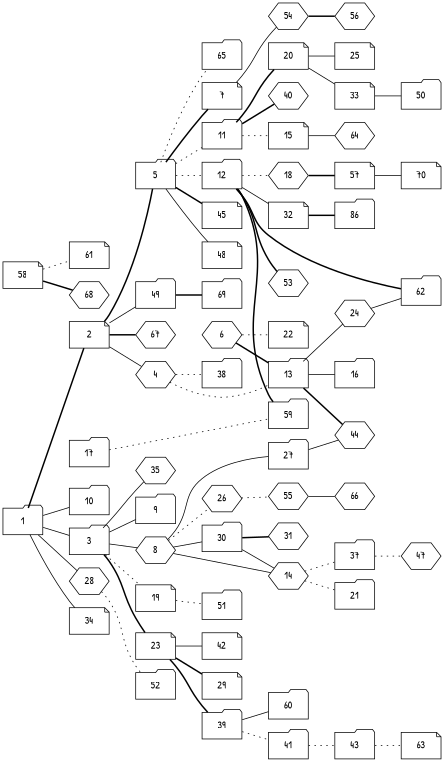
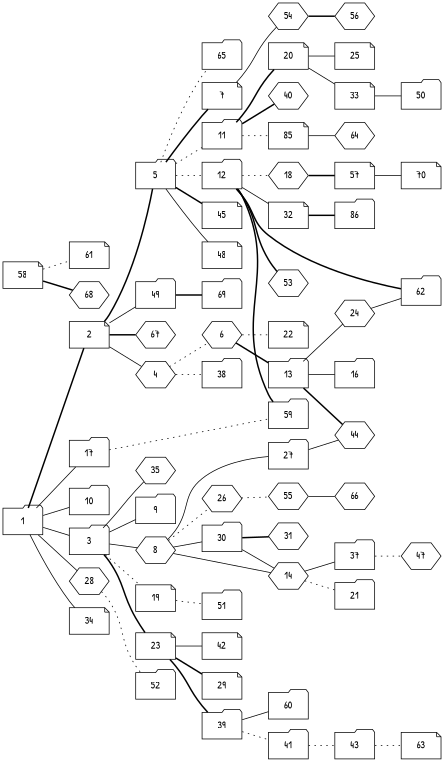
  graph {
    fontname="Patrick Hand"
    rankdir=LR
    node [fontname="Patrick Hand" shape=folder]
    edge [fontname="Patrick Hand" style=solid]
    2 [shape=note]
    1
    3
    10
    17
    28 [shape=hexagon]
    34 [shape=note]
    4 [shape=hexagon]
    5
    49
    67 [shape=hexagon]
    8 [shape=hexagon]
    9
    19 [shape=note]
    23 [shape=note]
    35 [shape=hexagon]
    59
    52
    6 [shape=hexagon]
    38
    7 [shape=note]
    11
    12
    45 [shape=note]
    48 [shape=note]
    65
    69
    14 [shape=hexagon]
    26 [shape=hexagon]
    27
    30
    51
    29 [shape=note]
    39
    42 [shape=note]
    13
    22 [shape=note]
    54 [shape=hexagon]
-   15 [shape=note]
+   15 [shape=note label=85]
    20 [shape=note]
    40 [shape=hexagon]
    18 [shape=hexagon]
    32 [shape=note]
    53 [shape=hexagon]
    62
    21
    37
    55 [shape=hexagon]
    44 [shape=hexagon]
    31 [shape=hexagon]
    41
    60
    16
    24 [shape=hexagon]
    56 [shape=hexagon]
    64 [shape=hexagon]
    25 [shape=note]
    33 [shape=note]
    57 [shape=note]
    n60 [label=86]
    47 [shape=hexagon]
    66 [shape=hexagon]
    58 [shape=note]
    61 [shape=note]
    68 [shape=hexagon]
    50
    70 [shape=note]
    43
    63 [shape=note]
    2 -- 4
    2 -- 5 [style=bold]
    2 -- 49
    2 -- 67 [style=bold]
    1 -- 2 [style=bold]
    1 -- 3
    1 -- 10
+   1 -- 17
    1 -- 28
    1 -- 34
    3 -- 8
    3 -- 9
    3 -- 19 [style=dotted]
    3 -- 23 [style=bold]
    3 -- 35
    17 -- 59 [style=dotted]
    28 -- 52 [style=dotted]
-   4 -- 13 [style=dotted]
+   4 -- 6 [style=dotted]
    4 -- 38 [style=dotted]
    5 -- 7 [style=bold]
    5 -- 11 [style=dotted]
    5 -- 12 [style=dotted]
    5 -- 45 [style=bold]
    5 -- 48
    5 -- 65 [style=dotted]
    49 -- 69 [style=bold]
    8 -- 14
    8 -- 26 [style=dotted]
    8 -- 27
    8 -- 30
    19 -- 51 [style=dotted]
    23 -- 29 [style=bold]
    23 -- 39 [style=bold]
    23 -- 42
    6 -- 13 [style=bold]
    6 -- 22 [style=dotted]
    7 -- 54
    11 -- 15 [style=dotted]
    11 -- 20 [style=bold]
    11 -- 40 [style=bold]
    12 -- 59 [style=bold]
    12 -- 18 [style=dotted]
    12 -- 32
    12 -- 53 [style=bold]
    12 -- 62 [style=bold]
    14 -- 21 [style=dotted]
-   14 -- 37 [style=dotted]
+   14 -- 37
    26 -- 55 [style=dotted]
    27 -- 44
    30 -- 14
    30 -- 31 [style=bold]
    39 -- 41 [style=dotted]
    39 -- 60
    13 -- 44 [style=bold]
    13 -- 16
    13 -- 24
    54 -- 56 [style=bold]
    15 -- 64
    20 -- 25
    20 -- 33
    18 -- 57 [style=bold]
    32 -- n60 [style=bold]
    37 -- 47 [style=dotted]
    55 -- 66
    41 -- 43 [style=dotted]
    24 -- 62
    33 -- 50
    57 -- 70
    58 -- 61 [style=dotted]
    58 -- 68 [style=bold]
    43 -- 63 [style=dotted]
  }
